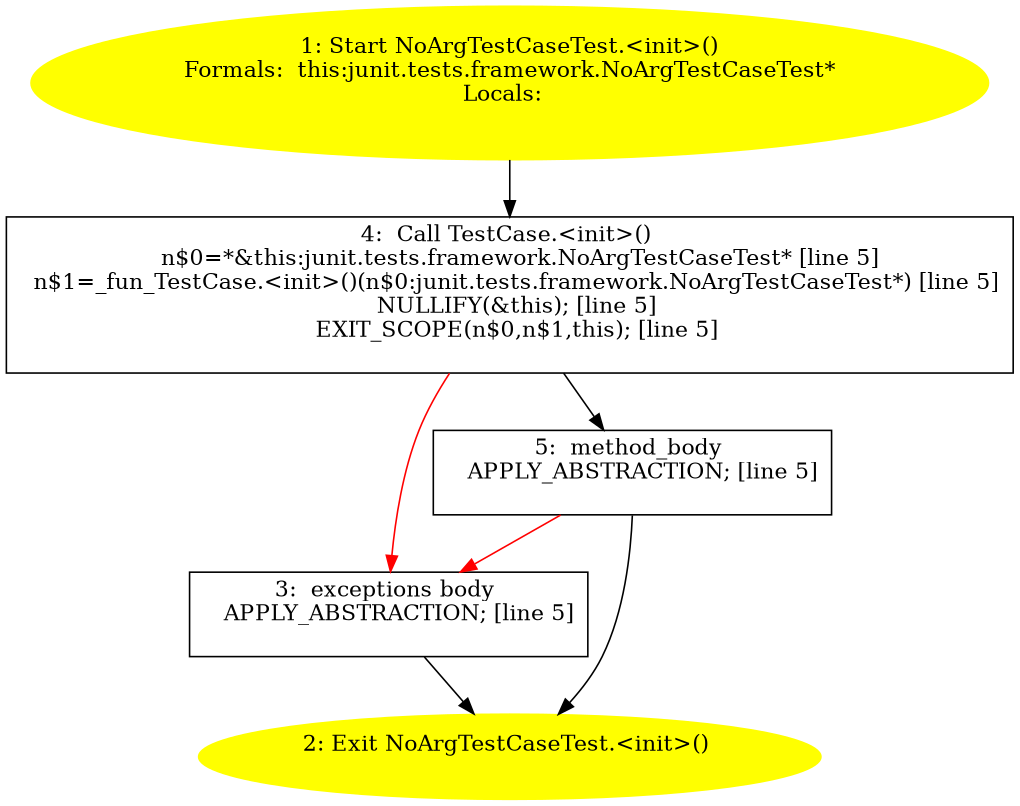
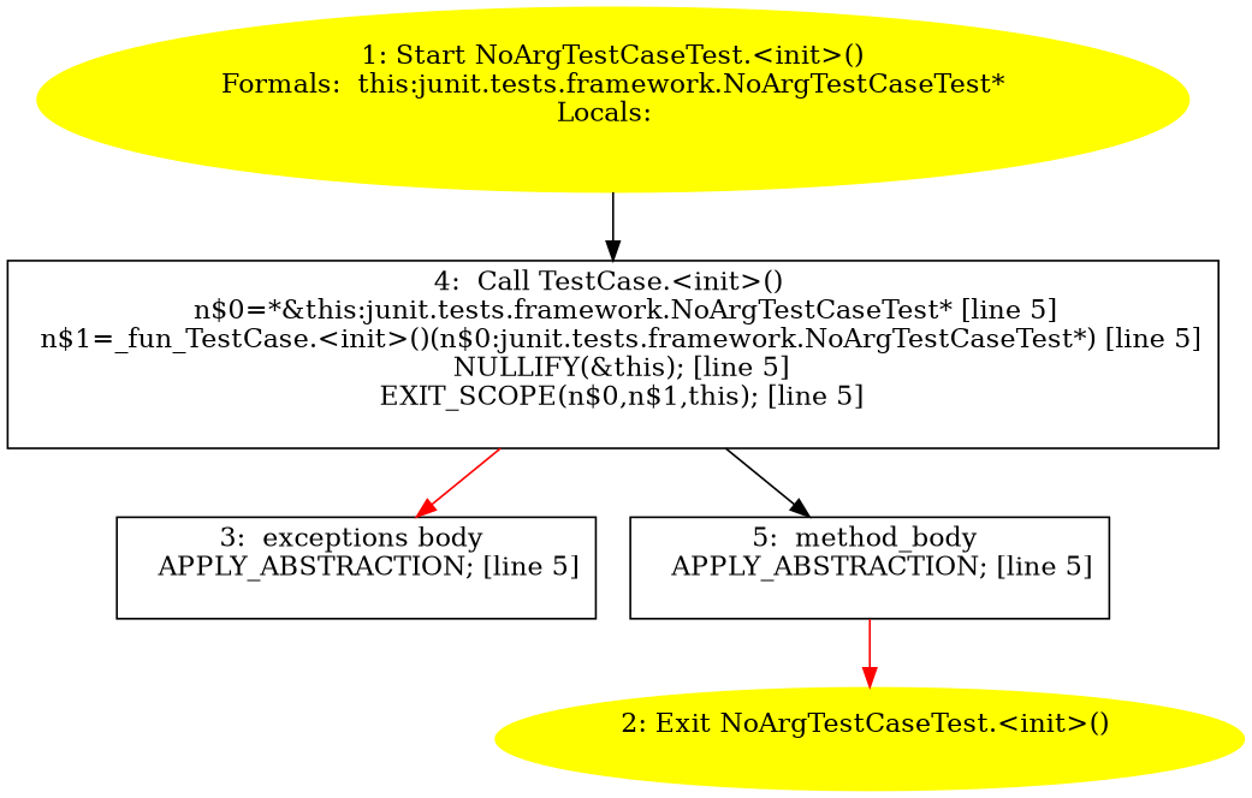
  digraph {
    node [shape=box]
    n1 [color=yellow label="1: Start NoArgTestCaseTest.<init>()\nFormals:  this:junit.tests.framework.NoArgTestCaseTest*\nLocals:  \n  " style=filled shape=""]
    n2 [label="4:  Call TestCase.<init>() \n   n$0=*&this:junit.tests.framework.NoArgTestCaseTest* [line 5]\n  n$1=_fun_TestCase.<init>()(n$0:junit.tests.framework.NoArgTestCaseTest*) [line 5]\n  NULLIFY(&this); [line 5]\n  EXIT_SCOPE(n$0,n$1,this); [line 5]\n "]
    n3 [label="3:  exceptions body \n   APPLY_ABSTRACTION; [line 5]\n "]
    n4 [label="5:  method_body \n   APPLY_ABSTRACTION; [line 5]\n "]
    n5 [color=yellow label="2: Exit NoArgTestCaseTest.<init>() \n  " style=filled shape=""]
    n1 -> n2
    n2 -> n3 [color=red]
    n2 -> n4
-   n3 -> n5
-   n4 -> n3 [color=red]
-   n4 -> n5
+   n4 -> n5 [color=red]
  }
